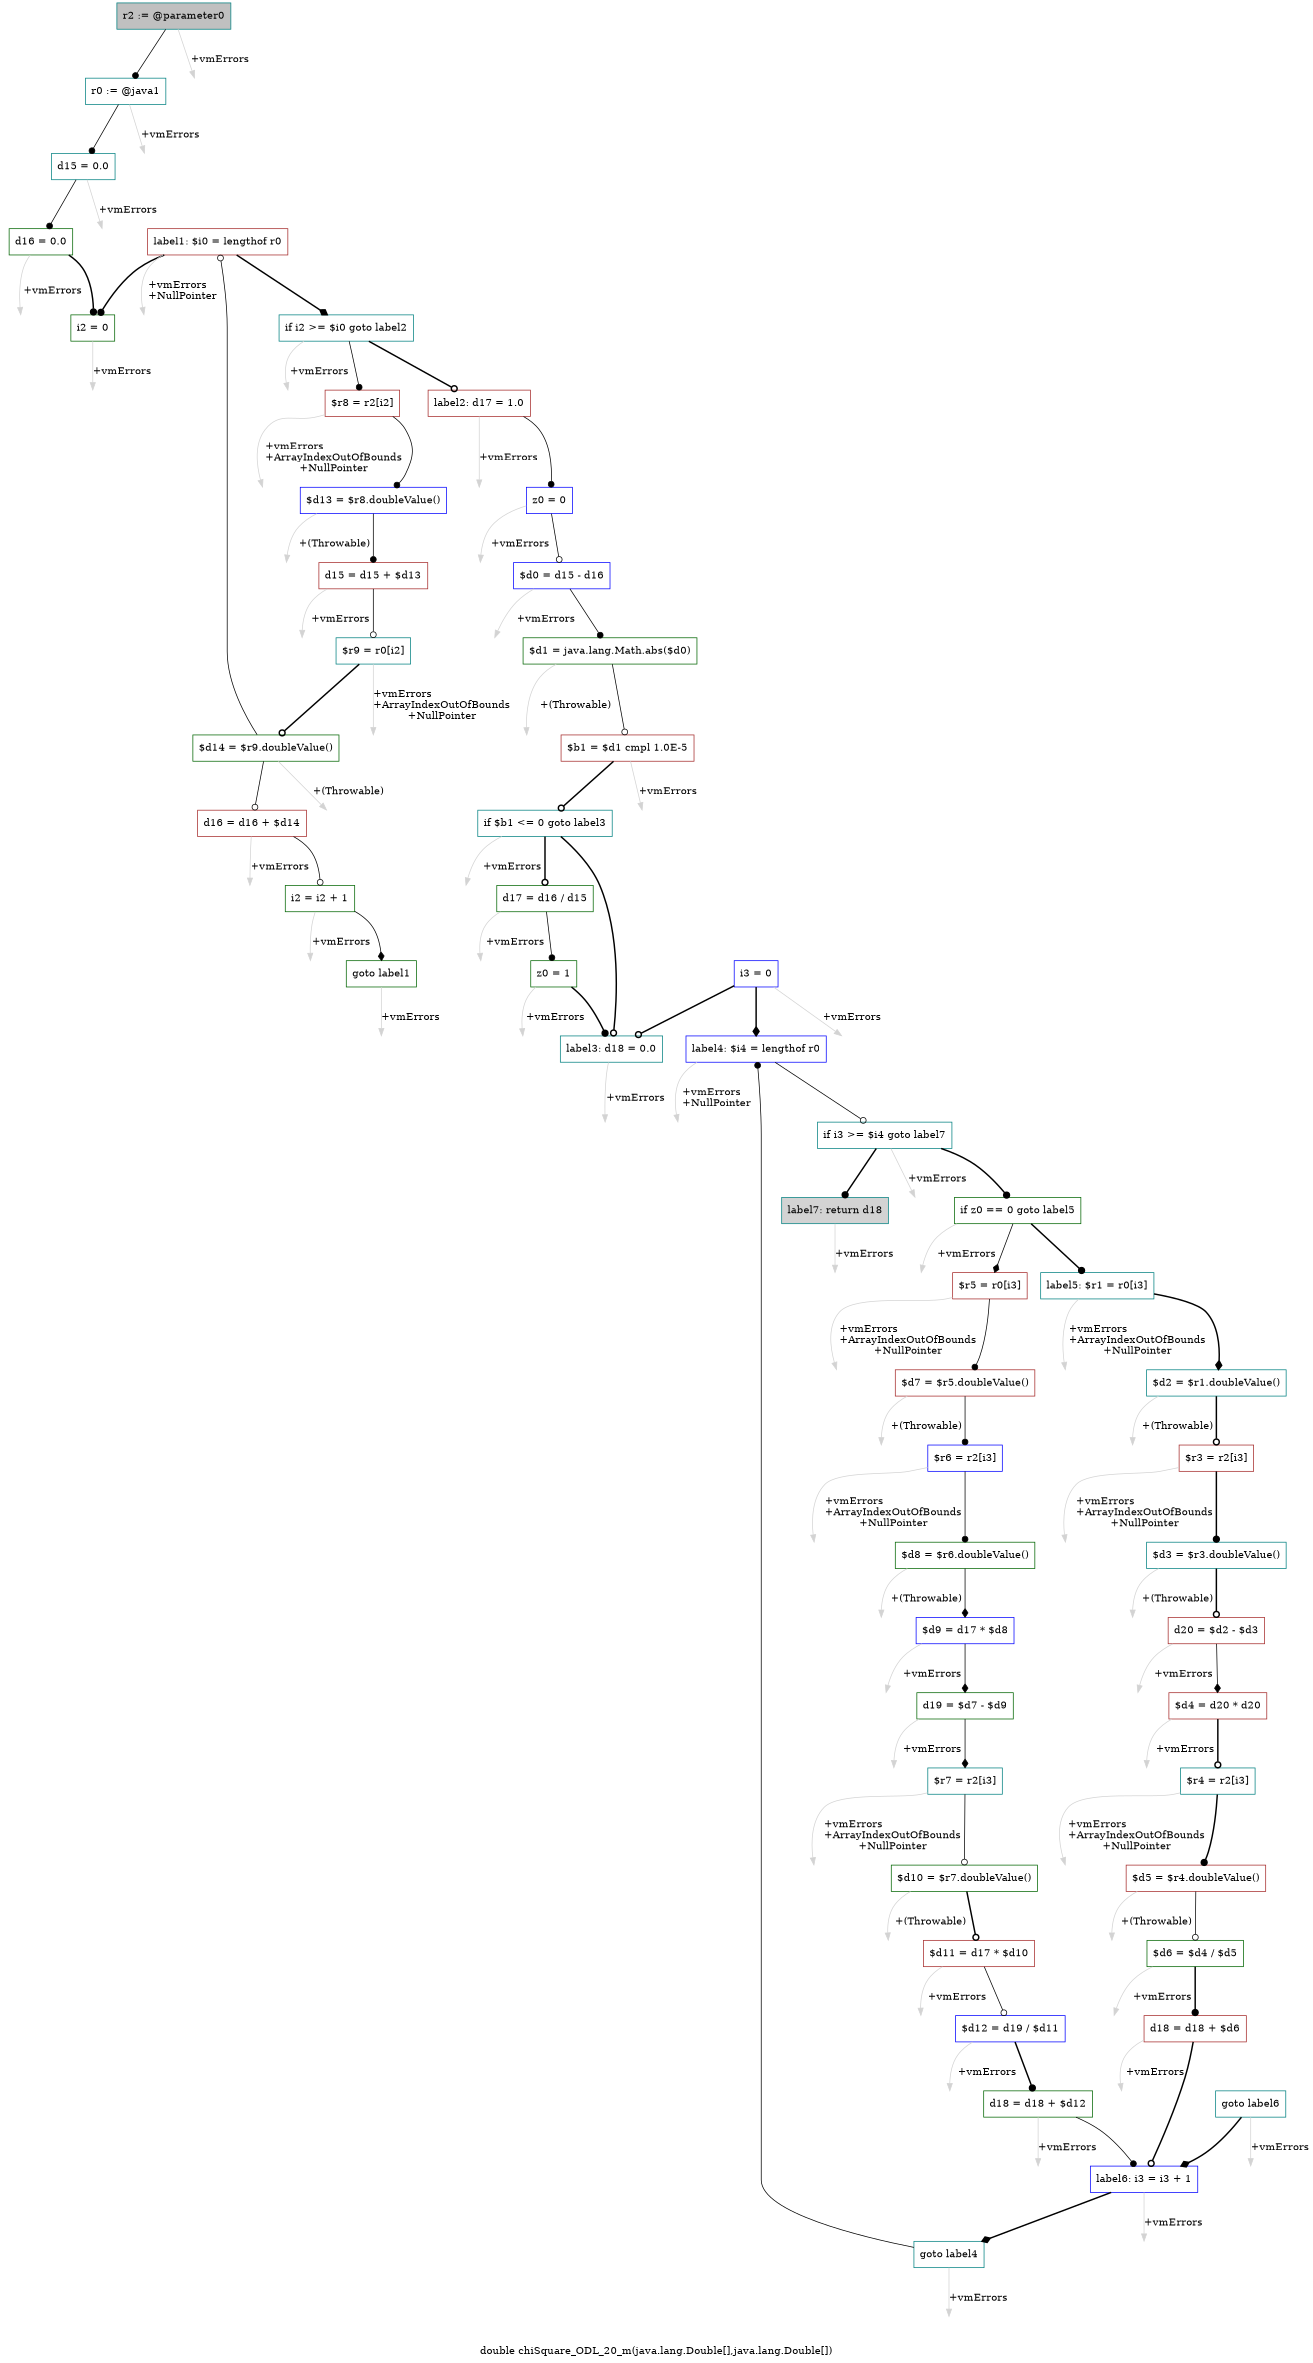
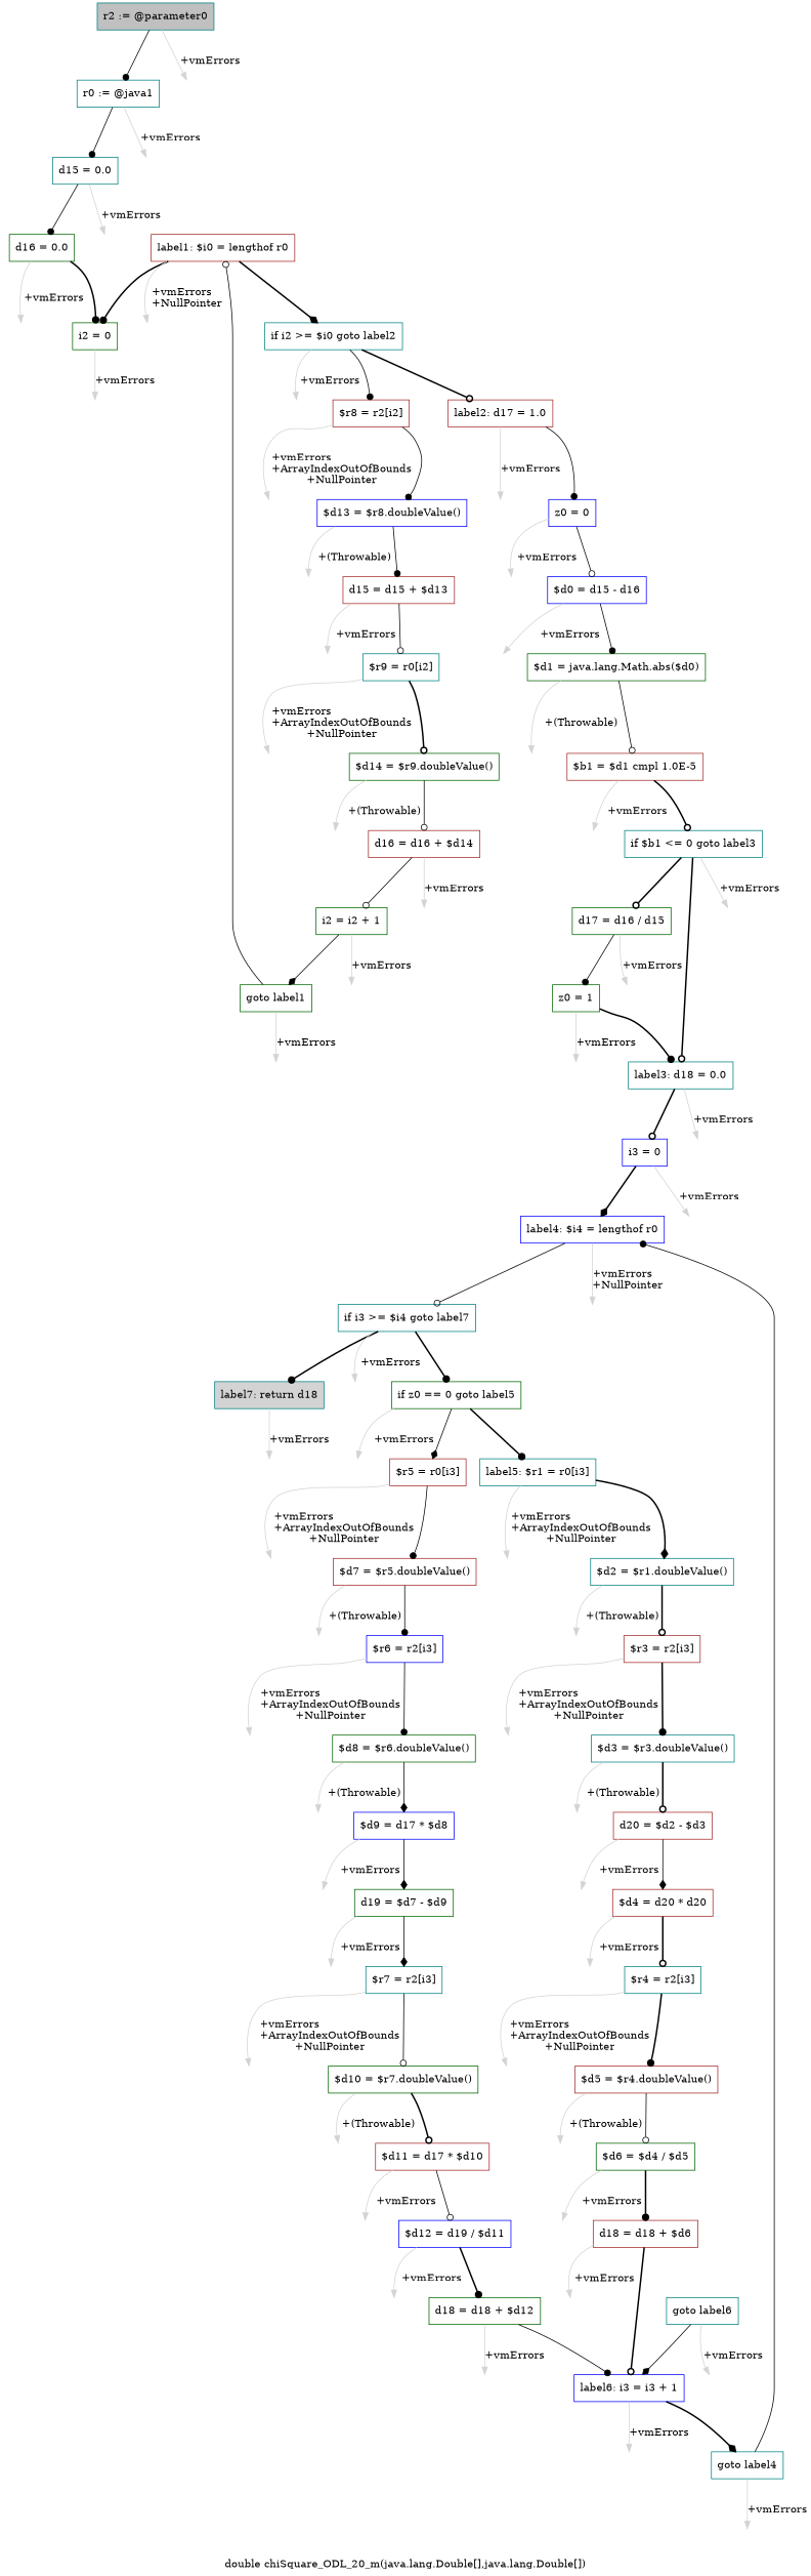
  digraph {
    label="double chiSquare_ODL_20_m(java.lang.Double[],java.lang.Double[])"
    node [shape=box style=invis]
    edge [color=black]
    n1 [color=teal fillcolor=gray label="r2 := @parameter0" style=filled]
    n2 [color=teal label="r0 := @java1" style=""]
    n3 [label=Esc]
    n4 [color=teal label="d15 = 0.0" style=""]
    n5 [label=Esc]
    n6 [color=darkgreen label="d16 = 0.0" style=""]
    n7 [label=Esc]
    n8 [color=darkgreen label="i2 = 0" style=""]
    n9 [label=Esc]
    n10 [label=Esc]
    n11 [color=brown label="label1: $i0 = lengthof r0" style=""]
    n12 [color=teal label="if i2 >= $i0 goto label2" style=""]
    n13 [label=Esc]
    n14 [color=brown label="$r8 = r2[i2]" style=""]
    n15 [color=brown label="label2: d17 = 1.0" style=""]
    n16 [label=Esc]
    n17 [color=blue label="$d13 = $r8.doubleValue()" style=""]
    n18 [label=Esc]
    n19 [color=blue label="z0 = 0" style=""]
    n20 [label=Esc]
    n21 [color=brown label="d15 = d15 + $d13" style=""]
    n22 [label=Esc]
    n23 [color=blue label="$d0 = d15 - d16" style=""]
    n24 [label=Esc]
    n25 [color=teal label="$r9 = r0[i2]" style=""]
    n26 [label=Esc]
    n27 [color=darkgreen label="$d14 = $r9.doubleValue()" style=""]
    n28 [label=Esc]
    n29 [color=brown label="d16 = d16 + $d14" style=""]
    n30 [label=Esc]
    n31 [color=darkgreen label="i2 = i2 + 1" style=""]
    n32 [label=Esc]
    n33 [color=darkgreen label="goto label1" style=""]
    n34 [label=Esc]
    n35 [label=Esc]
    n36 [color=darkgreen label="$d1 = java.lang.Math.abs($d0)" style=""]
    n37 [label=Esc]
    n38 [color=brown label="$b1 = $d1 cmpl 1.0E-5" style=""]
    n39 [label=Esc]
    n40 [color=teal label="if $b1 <= 0 goto label3" style=""]
    n41 [label=Esc]
    n42 [color=darkgreen label="d17 = d16 / d15" style=""]
    n43 [color=teal label="label3: d18 = 0.0" style=""]
    n44 [label=Esc]
    n45 [color=darkgreen label="z0 = 1" style=""]
    n46 [label=Esc]
    n47 [color=blue label="i3 = 0" style=""]
    n48 [label=Esc]
    n49 [label=Esc]
    n50 [color=blue label="label4: $i4 = lengthof r0" style=""]
    n51 [label=Esc]
    n52 [color=teal label="if i3 >= $i4 goto label7" style=""]
    n53 [label=Esc]
    n54 [color=darkgreen label="if z0 == 0 goto label5" style=""]
    n55 [color=teal fillcolor=lightgray label="label7: return d18" style=filled]
    n56 [label=Esc]
    n57 [color=brown label="$r5 = r0[i3]" style=""]
    n58 [color=teal label="label5: $r1 = r0[i3]" style=""]
    n59 [label=Esc]
    n60 [label=Esc]
    n61 [color=brown label="$d7 = $r5.doubleValue()" style=""]
    n62 [label=Esc]
    n63 [color=teal label="$d2 = $r1.doubleValue()" style=""]
    n64 [label=Esc]
    n65 [color=blue label="$r6 = r2[i3]" style=""]
    n66 [label=Esc]
    n67 [color=brown label="$r3 = r2[i3]" style=""]
    n68 [label=Esc]
    n69 [color=darkgreen label="$d8 = $r6.doubleValue()" style=""]
    n70 [label=Esc]
    n71 [color=blue label="$d9 = d17 * $d8" style=""]
    n72 [label=Esc]
    n73 [color=darkgreen label="d19 = $d7 - $d9" style=""]
    n74 [label=Esc]
    n75 [color=teal label="$r7 = r2[i3]" style=""]
    n76 [label=Esc]
    n77 [color=darkgreen label="$d10 = $r7.doubleValue()" style=""]
    n78 [label=Esc]
    n79 [color=brown label="$d11 = d17 * $d10" style=""]
    n80 [label=Esc]
    n81 [color=blue label="$d12 = d19 / $d11" style=""]
    n82 [label=Esc]
    n83 [color=darkgreen label="d18 = d18 + $d12" style=""]
    n84 [label=Esc]
    n85 [label=Esc]
    n86 [color=blue label="label6: i3 = i3 + 1" style=""]
    n87 [color=teal label="goto label6" style=""]
    n88 [label=Esc]
    n89 [color=teal label="goto label4" style=""]
    n90 [label=Esc]
    n91 [label=Esc]
    n92 [color=teal label="$d3 = $r3.doubleValue()" style=""]
    n93 [label=Esc]
    n94 [color=brown label="d20 = $d2 - $d3" style=""]
    n95 [label=Esc]
    n96 [color=brown label="$d4 = d20 * d20" style=""]
    n97 [label=Esc]
    n98 [color=teal label="$r4 = r2[i3]" style=""]
    n99 [label=Esc]
    n100 [color=brown label="$d5 = $r4.doubleValue()" style=""]
    n101 [label=Esc]
    n102 [color=darkgreen label="$d6 = $d4 / $d5" style=""]
    n103 [label=Esc]
    n104 [color=brown label="d18 = d18 + $d6" style=""]
    n105 [label=Esc]
    n106 [label=Esc]
    n1 -> n2 [arrowhead=dot style=solid]
    n1 -> n3 [color=lightgray label="\l+vmErrors"]
    n2 -> n4 [arrowhead=dot style=solid]
    n2 -> n5 [color=lightgray label="\l+vmErrors"]
    n4 -> n6 [arrowhead=dot style=solid]
    n4 -> n7 [color=lightgray label="\l+vmErrors"]
    n6 -> n8 [arrowhead=dot style=bold]
    n6 -> n9 [color=lightgray label="\l+vmErrors"]
    n8 -> n10 [color=lightgray label="\l+vmErrors"]
    n11 -> n8 [arrowhead=dot style=bold]
    n11 -> n12 [arrowhead=diamond style=bold]
    n11 -> n13 [color=lightgray label="\l+vmErrors\l+NullPointer"]
    n12 -> n14 [arrowhead=dot style=solid]
    n12 -> n15 [arrowhead=odot style=bold]
    n12 -> n16 [color=lightgray label="\l+vmErrors"]
    n14 -> n17 [arrowhead=dot style=solid]
    n14 -> n18 [color=lightgray label="\l+vmErrors\l+ArrayIndexOutOfBounds\l+NullPointer"]
    n15 -> n19 [arrowhead=dot style=solid]
    n15 -> n20 [color=lightgray label="\l+vmErrors"]
    n17 -> n21 [arrowhead=dot style=solid]
    n17 -> n22 [color=lightgray label="\l+(Throwable)"]
    n19 -> n23 [arrowhead=odot style=solid]
    n19 -> n24 [color=lightgray label="\l+vmErrors"]
    n21 -> n25 [arrowhead=odot style=solid]
    n21 -> n26 [color=lightgray label="\l+vmErrors"]
    n23 -> n36 [arrowhead=dot style=solid]
    n23 -> n37 [color=lightgray label="\l+vmErrors"]
    n25 -> n27 [arrowhead=odot style=bold]
    n25 -> n28 [color=lightgray label="\l+vmErrors\l+ArrayIndexOutOfBounds\l+NullPointer"]
    n27 -> n29 [arrowhead=odot style=solid]
    n27 -> n30 [color=lightgray label="\l+(Throwable)"]
    n29 -> n31 [arrowhead=odot style=solid]
    n29 -> n32 [color=lightgray label="\l+vmErrors"]
    n31 -> n33 [arrowhead=diamond style=solid]
    n31 -> n34 [color=lightgray label="\l+vmErrors"]
-   n27 -> n11 [arrowhead=odot style=solid]
+   n33 -> n11 [arrowhead=odot style=solid]
    n33 -> n35 [color=lightgray label="\l+vmErrors"]
    n36 -> n38 [arrowhead=odot style=solid]
    n36 -> n39 [color=lightgray label="\l+(Throwable)"]
    n38 -> n40 [arrowhead=odot style=bold]
    n38 -> n41 [color=lightgray label="\l+vmErrors"]
    n40 -> n42 [arrowhead=odot style=bold]
    n40 -> n43 [arrowhead=odot style=bold]
    n40 -> n44 [color=lightgray label="\l+vmErrors"]
    n42 -> n45 [arrowhead=dot style=solid]
    n42 -> n46 [color=lightgray label="\l+vmErrors"]
-   n47 -> n43 [arrowhead=odot style=bold]
+   n43 -> n47 [arrowhead=odot style=bold]
    n43 -> n48 [color=lightgray label="\l+vmErrors"]
    n45 -> n43 [arrowhead=dot style=bold]
    n45 -> n49 [color=lightgray label="\l+vmErrors"]
    n47 -> n50 [arrowhead=diamond style=bold]
    n47 -> n51 [color=lightgray label="\l+vmErrors"]
    n50 -> n52 [arrowhead=odot style=solid]
    n50 -> n53 [color=lightgray label="\l+vmErrors\l+NullPointer"]
    n52 -> n54 [arrowhead=dot style=bold]
    n52 -> n55 [arrowhead=dot style=bold]
    n52 -> n56 [color=lightgray label="\l+vmErrors"]
    n54 -> n57 [arrowhead=diamond style=solid]
    n54 -> n58 [arrowhead=dot style=bold]
    n54 -> n59 [color=lightgray label="\l+vmErrors"]
    n55 -> n60 [color=lightgray label="\l+vmErrors"]
    n57 -> n61 [arrowhead=dot style=solid]
    n57 -> n62 [color=lightgray label="\l+vmErrors\l+ArrayIndexOutOfBounds\l+NullPointer"]
    n58 -> n63 [arrowhead=diamond style=bold]
    n58 -> n64 [color=lightgray label="\l+vmErrors\l+ArrayIndexOutOfBounds\l+NullPointer"]
    n61 -> n65 [arrowhead=dot style=solid]
    n61 -> n66 [color=lightgray label="\l+(Throwable)"]
    n63 -> n67 [arrowhead=odot style=bold]
    n63 -> n68 [color=lightgray label="\l+(Throwable)"]
    n65 -> n69 [arrowhead=dot style=solid]
    n65 -> n70 [color=lightgray label="\l+vmErrors\l+ArrayIndexOutOfBounds\l+NullPointer"]
    n67 -> n92 [arrowhead=dot style=bold]
    n67 -> n93 [color=lightgray label="\l+vmErrors\l+ArrayIndexOutOfBounds\l+NullPointer"]
    n69 -> n71 [arrowhead=diamond style=solid]
    n69 -> n72 [color=lightgray label="\l+(Throwable)"]
    n71 -> n73 [arrowhead=diamond style=solid]
    n71 -> n74 [color=lightgray label="\l+vmErrors"]
    n73 -> n75 [arrowhead=diamond style=solid]
    n73 -> n76 [color=lightgray label="\l+vmErrors"]
    n75 -> n77 [arrowhead=odot style=solid]
    n75 -> n78 [color=lightgray label="\l+vmErrors\l+ArrayIndexOutOfBounds\l+NullPointer"]
    n77 -> n79 [arrowhead=odot style=bold]
    n77 -> n80 [color=lightgray label="\l+(Throwable)"]
    n79 -> n81 [arrowhead=odot style=solid]
    n79 -> n82 [color=lightgray label="\l+vmErrors"]
    n81 -> n83 [arrowhead=dot style=bold]
    n81 -> n84 [color=lightgray label="\l+vmErrors"]
    n83 -> n85 [color=lightgray label="\l+vmErrors"]
    n83 -> n86 [arrowhead=dot style=solid]
    n86 -> n89 [arrowhead=diamond style=bold]
    n86 -> n90 [color=lightgray label="\l+vmErrors"]
-   n87 -> n86 [arrowhead=diamond style=bold]
+   n87 -> n86 [arrowhead=diamond style=solid]
    n87 -> n88 [color=lightgray label="\l+vmErrors"]
    n89 -> n50 [arrowhead=dot style=solid]
    n89 -> n91 [color=lightgray label="\l+vmErrors"]
    n92 -> n94 [arrowhead=odot style=bold]
    n92 -> n95 [color=lightgray label="\l+(Throwable)"]
    n94 -> n96 [arrowhead=diamond style=solid]
    n94 -> n97 [color=lightgray label="\l+vmErrors"]
    n96 -> n98 [arrowhead=odot style=bold]
    n96 -> n99 [color=lightgray label="\l+vmErrors"]
    n98 -> n100 [arrowhead=dot style=bold]
    n98 -> n101 [color=lightgray label="\l+vmErrors\l+ArrayIndexOutOfBounds\l+NullPointer"]
    n100 -> n102 [arrowhead=odot style=solid]
    n100 -> n103 [color=lightgray label="\l+(Throwable)"]
    n102 -> n104 [arrowhead=dot style=bold]
    n102 -> n105 [color=lightgray label="\l+vmErrors"]
    n104 -> n86 [arrowhead=odot style=bold]
    n104 -> n106 [color=lightgray label="\l+vmErrors"]
  }
